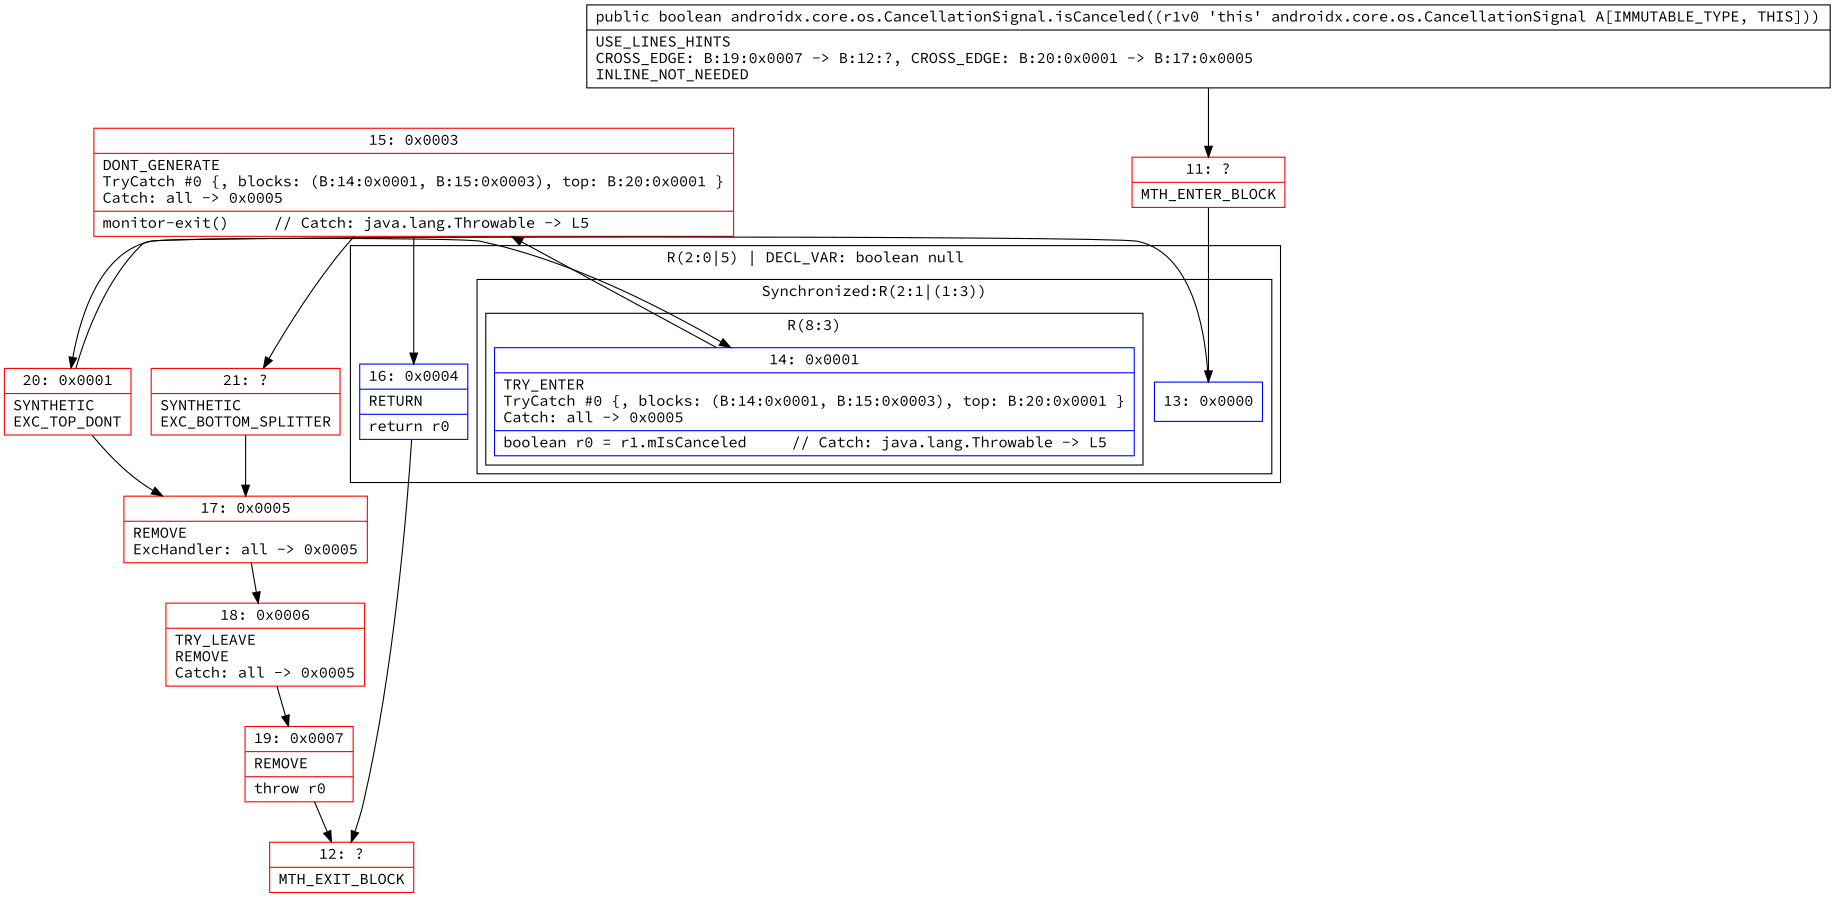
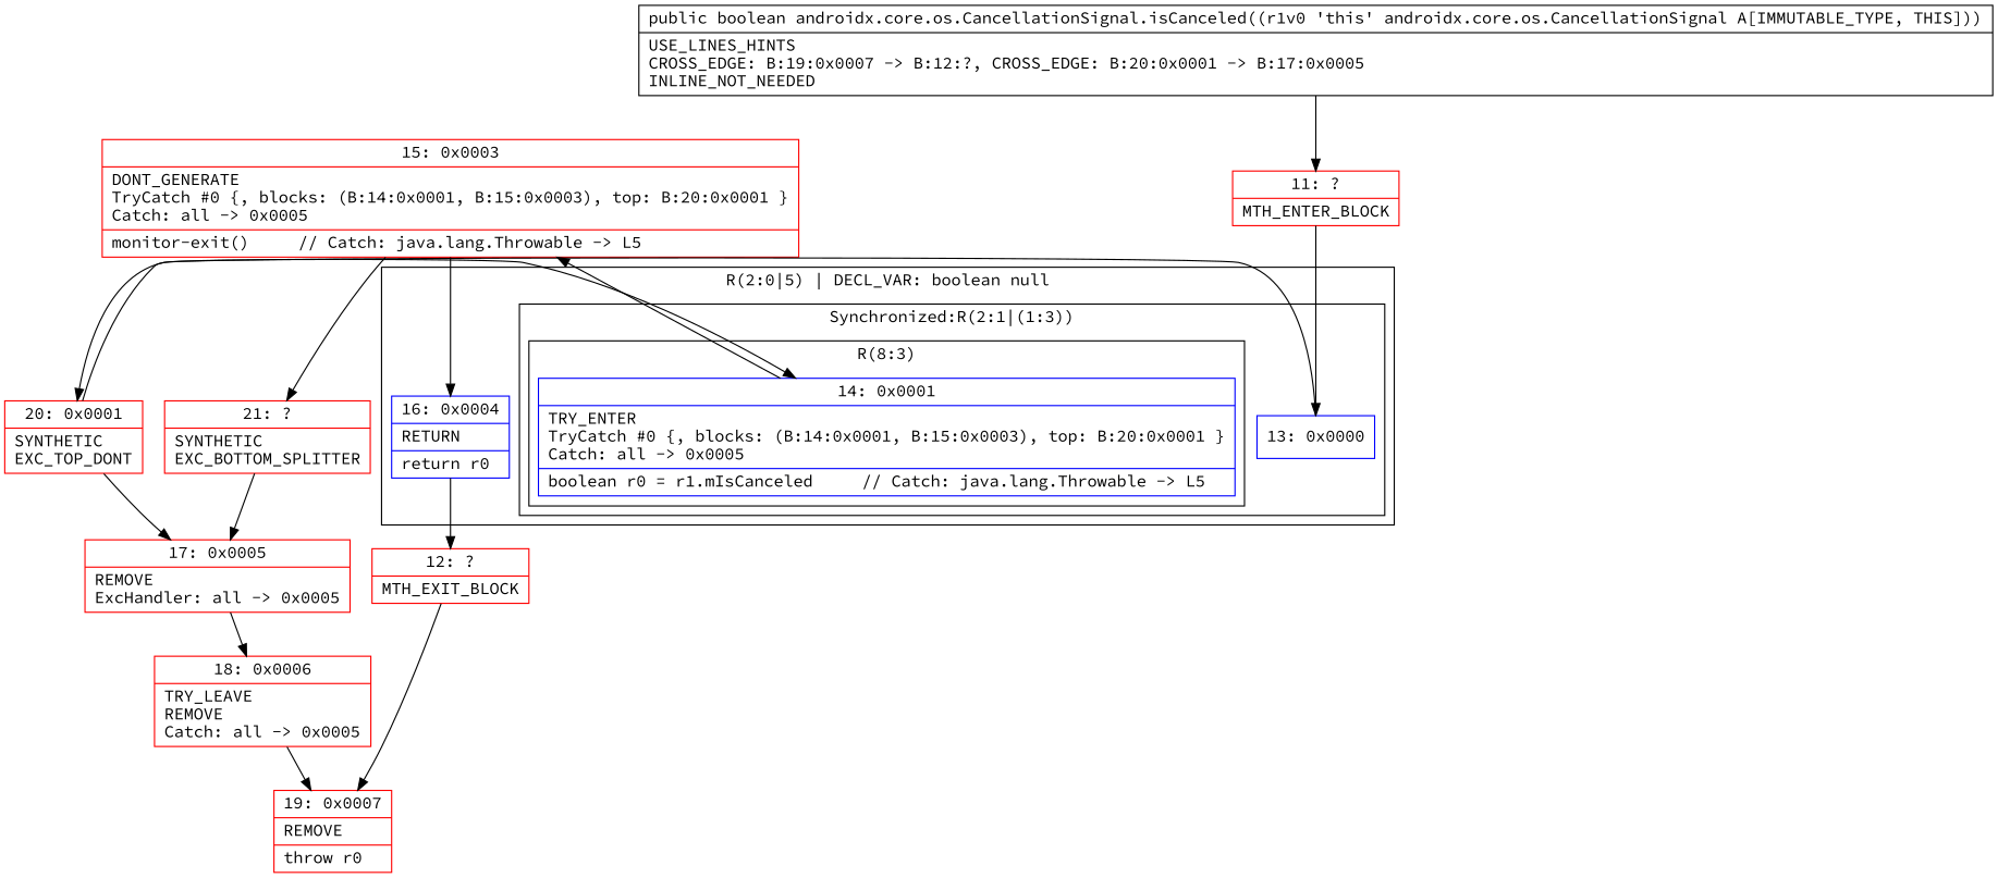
  digraph {
    fontname="Source Code Pro"
    node [color=red fontname="Source Code Pro" shape=record]
    edge [fontname="Source Code Pro"]
    n1 [color=blue label="{14\:\ 0x0001|TRY_ENTER\lTryCatch #0 \{, blocks: (B:14:0x0001, B:15:0x0003), top: B:20:0x0001 \}\lCatch: all \-\> 0x0005\l|boolean r0 = r1.mIsCanceled     \/\/ Catch: java.lang.Throwable \-\> L5\l}"]
    n2 [color=blue label="{13\:\ 0x0000}"]
    n3 [color=blue label="{16\:\ 0x0004|RETURN\l|return r0\l}"]
    n4 [label="{15\:\ 0x0003|DONT_GENERATE\lTryCatch #0 \{, blocks: (B:14:0x0001, B:15:0x0003), top: B:20:0x0001 \}\lCatch: all \-\> 0x0005\l|monitor\-exit()     \/\/ Catch: java.lang.Throwable \-\> L5\l}"]
    n5 [label="{20\:\ 0x0001|SYNTHETIC\lEXC_TOP_DONT\l}"]
    n6 [label="{12\:\ ?|MTH_EXIT_BLOCK\l}"]
    n7 [label="{17\:\ 0x0005|REMOVE\lExcHandler: all \-\> 0x0005\l}"]
    n8 [label="{21\:\ ?|SYNTHETIC\lEXC_BOTTOM_SPLITTER\l}"]
    n9 [label="{11\:\ ?|MTH_ENTER_BLOCK\l}"]
    n10 [label="{18\:\ 0x0006|TRY_LEAVE\lREMOVE\lCatch: all \-\> 0x0005\l}"]
    n11 [label="{19\:\ 0x0007|REMOVE\l|throw r0\l}"]
    n12 [label="{public boolean androidx.core.os.CancellationSignal.isCanceled((r1v0 'this' androidx.core.os.CancellationSignal A[IMMUTABLE_TYPE, THIS]))  | USE_LINES_HINTS\lCROSS_EDGE: B:19:0x0007 \-\> B:12:?, CROSS_EDGE: B:20:0x0001 \-\> B:17:0x0005\lINLINE_NOT_NEEDED\l}" color=""]
    subgraph cluster_1 {
      label="R(2:0|5) | DECL_VAR: boolean null\l"
      n3
      subgraph cluster_2 {
        label="Synchronized:R(2:1|(1:3))"
        n2
        subgraph cluster_3 {
          label="R(8:3)"
          n1
        }
      }
    }
    n1 -> n4
    n2 -> n5
    n3 -> n6
    n4 -> n3
    n4 -> n8
    n5 -> n1
    n5 -> n7
    n7 -> n10
    n8 -> n7
    n9 -> n2
    n10 -> n11
-   n11 -> n6
+   n6 -> n11
    n12 -> n9
  }
